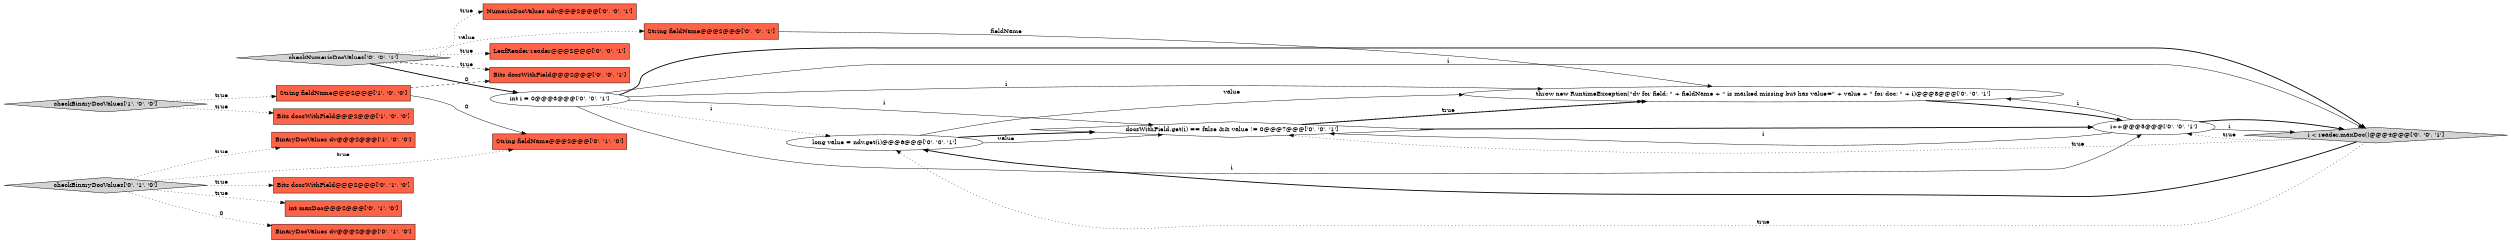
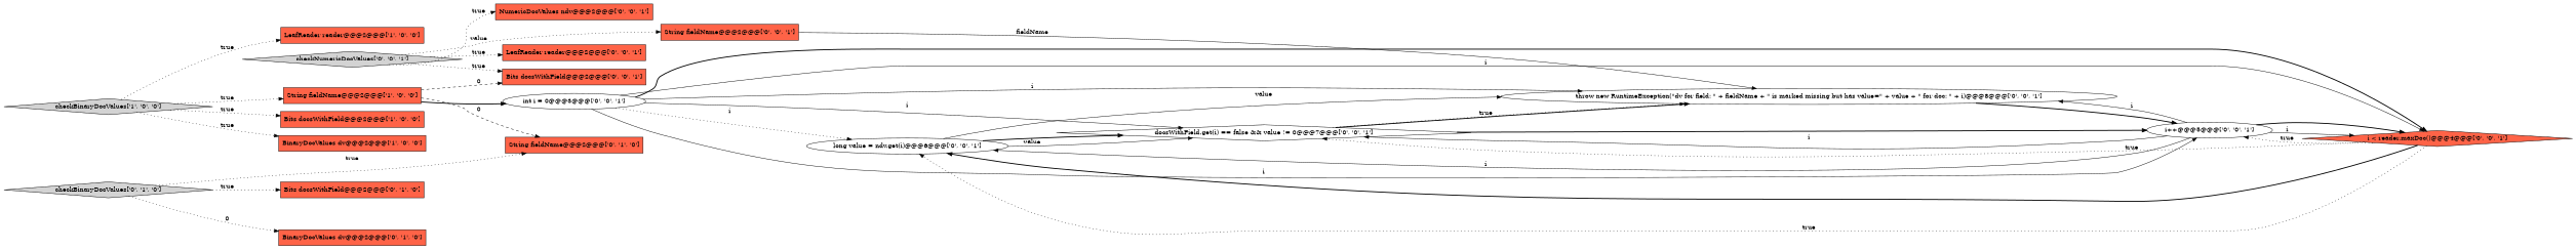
  digraph {
    rankdir=LR
    node [fillcolor=tomato shape=box style=filled]
    edge [style=dotted]
    n1 [fillcolor=white label="long value = ndv.get(i)@@@6@@@['0', '0', '1']" shape=ellipse]
    n2 [fillcolor=white label="docsWithField.get(i) == false && value != 0@@@7@@@['0', '0', '1']" shape=diamond]
    n3 [fillcolor=white label="throw new RuntimeException(\"dv for field: \" + fieldName + \" is marked missing but has value=\" + value + \" for doc: \" + i)@@@8@@@['0', '0', '1']" shape=ellipse]
    n4 [fillcolor=white label="i++@@@5@@@['0', '0', '1']" shape=ellipse]
    n5 [fillcolor=lightgray label="checkBinaryDocValues['1', '0', '0']" shape=diamond]
    n6 [label="Bits docsWithField@@@2@@@['1', '0', '0']"]
+   n7 [label="LeafReader reader@@@2@@@['1', '0', '0']"]
    n8 [label="BinaryDocValues dv@@@2@@@['1', '0', '0']"]
    n9 [label="String fieldName@@@2@@@['1', '0', '0']"]
    n10 [label="Bits docsWithField@@@2@@@['0', '0', '1']"]
    n11 [label="String fieldName@@@2@@@['0', '1', '0']"]
    n12 [label="LeafReader reader@@@2@@@['0', '0', '1']"]
-   n13 [fillcolor=lightgray label="i < reader.maxDoc()@@@4@@@['0', '0', '1']" shape=diamond]
+   n13 [label="i < reader.maxDoc()@@@4@@@['0', '0', '1']" shape=diamond]
    n14 [label="Bits docsWithField@@@2@@@['0', '1', '0']"]
    n15 [fillcolor=lightgray label="checkNumericDocValues['0', '0', '1']" shape=diamond]
    n16 [label="NumericDocValues ndv@@@2@@@['0', '0', '1']"]
    n17 [fillcolor=white label="int i = 0@@@3@@@['0', '0', '1']" shape=ellipse]
    n18 [label="String fieldName@@@2@@@['0', '0', '1']"]
-   n19 [label="int maxDoc@@@2@@@['0', '1', '0']"]
    n20 [label="BinaryDocValues dv@@@2@@@['0', '1', '0']"]
    n21 [fillcolor=lightgray label="checkBinaryDocValues['0', '1', '0']" shape=diamond]
    n1 -> n2 [label=value style=solid]
    n1 -> n2 [style=bold]
    n1 -> n3 [label=value style=solid]
    n2 -> n3 [style=bold]
    n2 -> n3 [label=true]
    n2 -> n4 [style=bold]
    n3 -> n4 [style=bold]
+   n4 -> n1 [label=i style=solid]
    n4 -> n2 [label=i style=solid]
    n4 -> n3 [label=i style=solid]
    n4 -> n13 [style=bold]
    n4 -> n13 [label=i style=solid]
    n5 -> n6 [label=true]
-   n21 -> n8 [label=true]
+   n5 -> n7 [label=true]
+   n5 -> n8 [label=true]
    n5 -> n9 [label=true]
    n9 -> n10 [label=0 style=dashed]
-   n9 -> n11 [label=0 style=solid]
+   n9 -> n11 [label=0 style=dashed]
    n13 -> n1 [label=true]
    n13 -> n1 [style=bold]
    n13 -> n2 [label=true]
    n13 -> n4 [label=true]
-   n15 -> n10 [label=true style=dashed]
+   n15 -> n10 [label=true]
    n15 -> n12 [label=true]
    n15 -> n16 [label=true]
-   n15 -> n17 [style=bold]
+   n9 -> n17 [style=bold]
    n15 -> n18 [label=value]
    n17 -> n1 [label=i]
    n17 -> n2 [label=i style=solid]
    n17 -> n3 [label=i style=solid]
    n17 -> n4 [label=i style=solid]
    n17 -> n13 [label=i style=solid]
    n17 -> n13 [style=bold]
    n18 -> n3 [label=fieldName style=solid]
    n21 -> n11 [label=true]
    n21 -> n14 [label=true]
-   n21 -> n19 [label=true]
    n21 -> n20 [label=0]
  }
